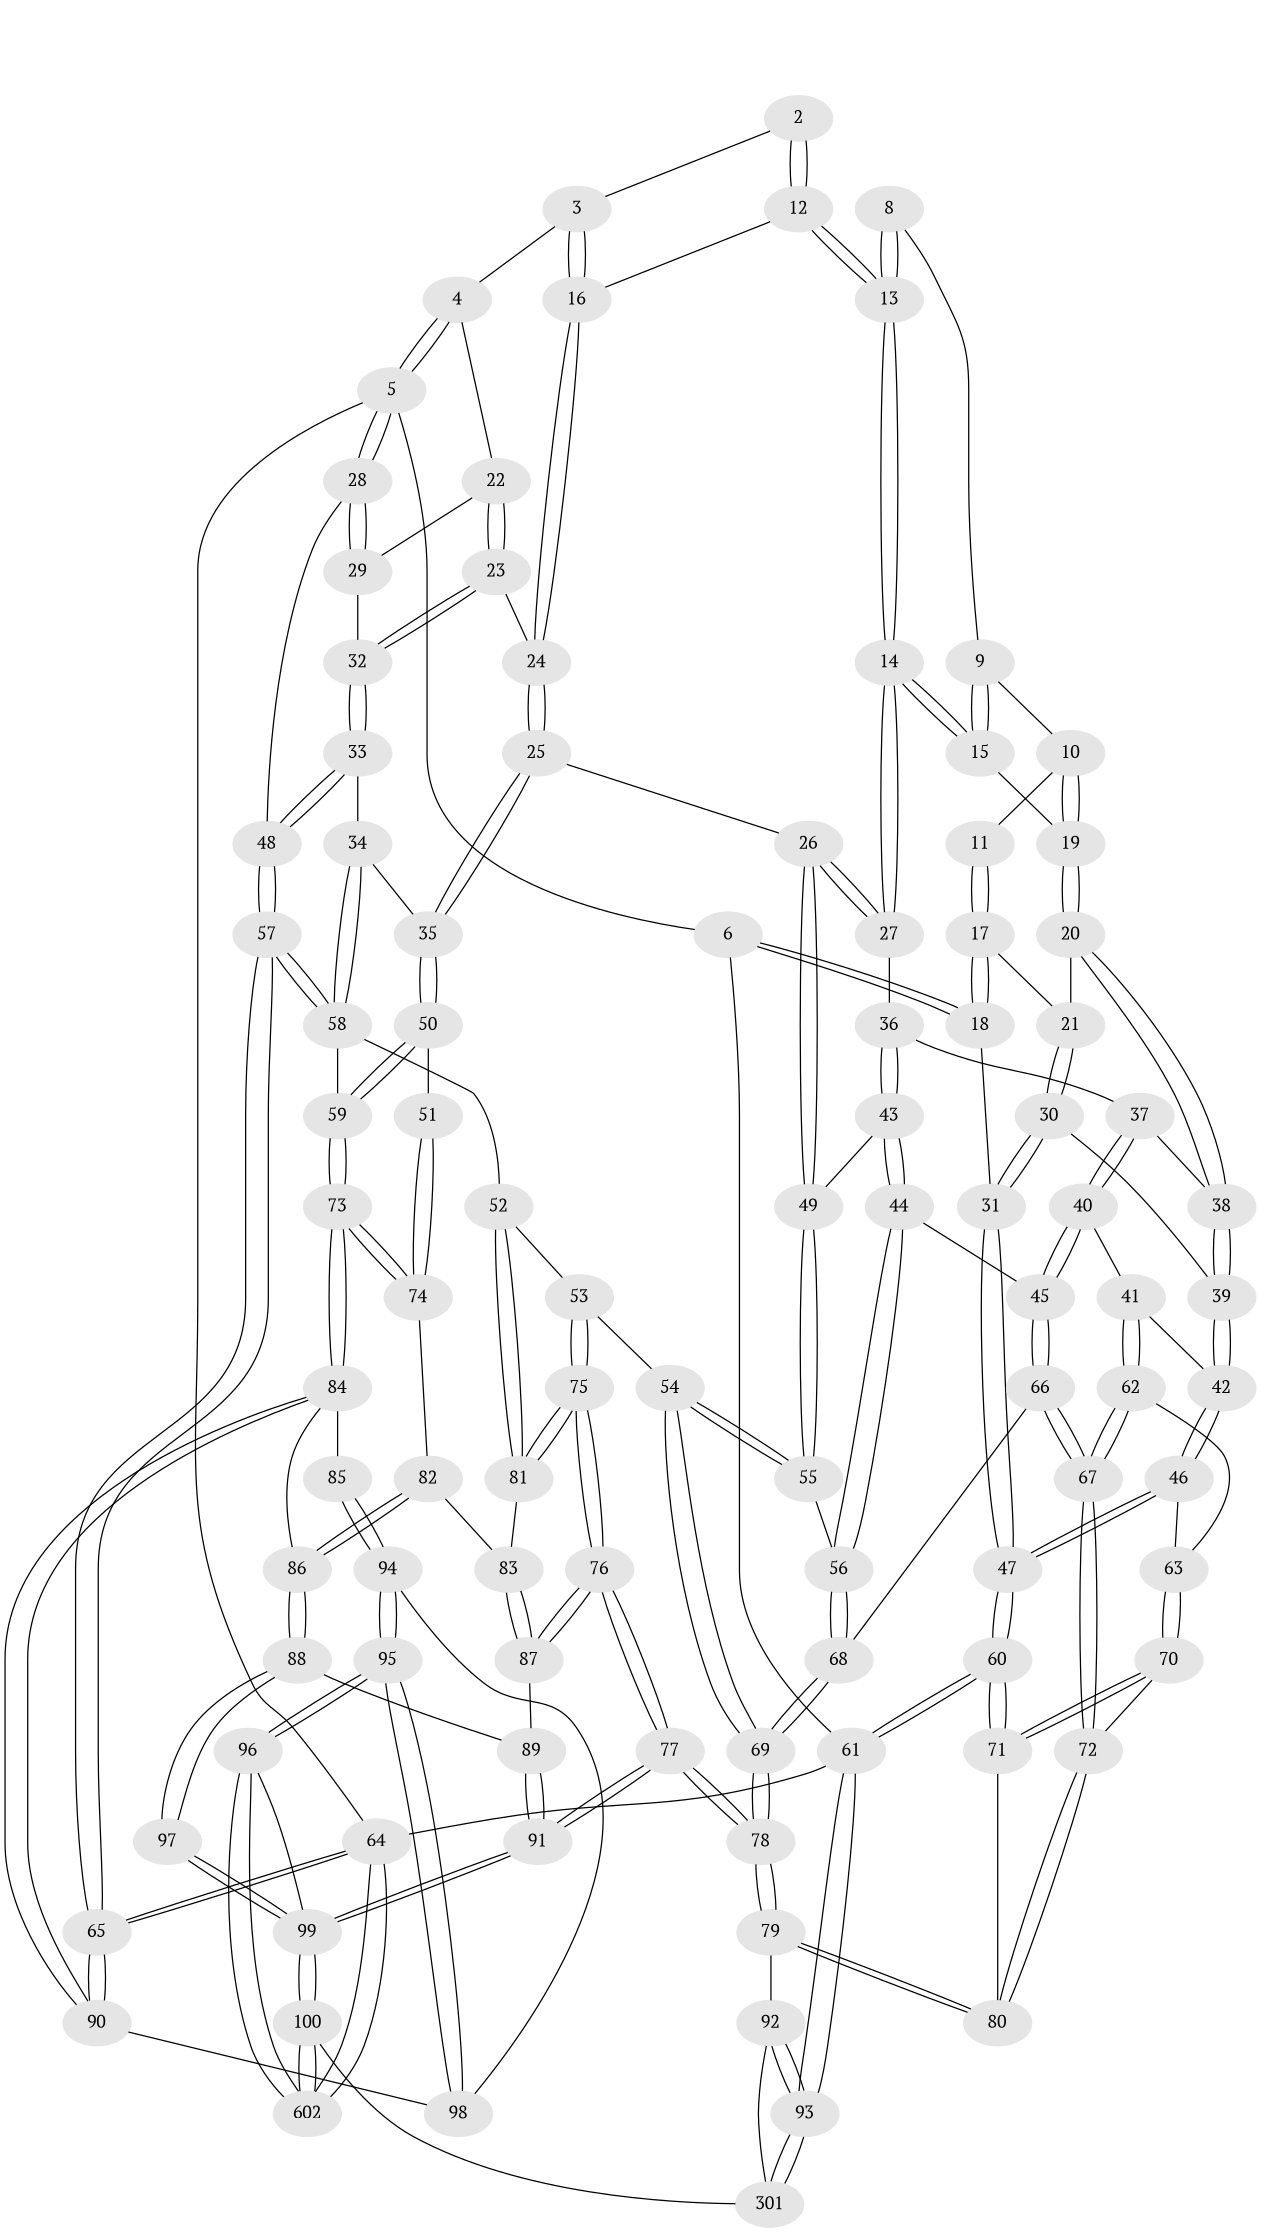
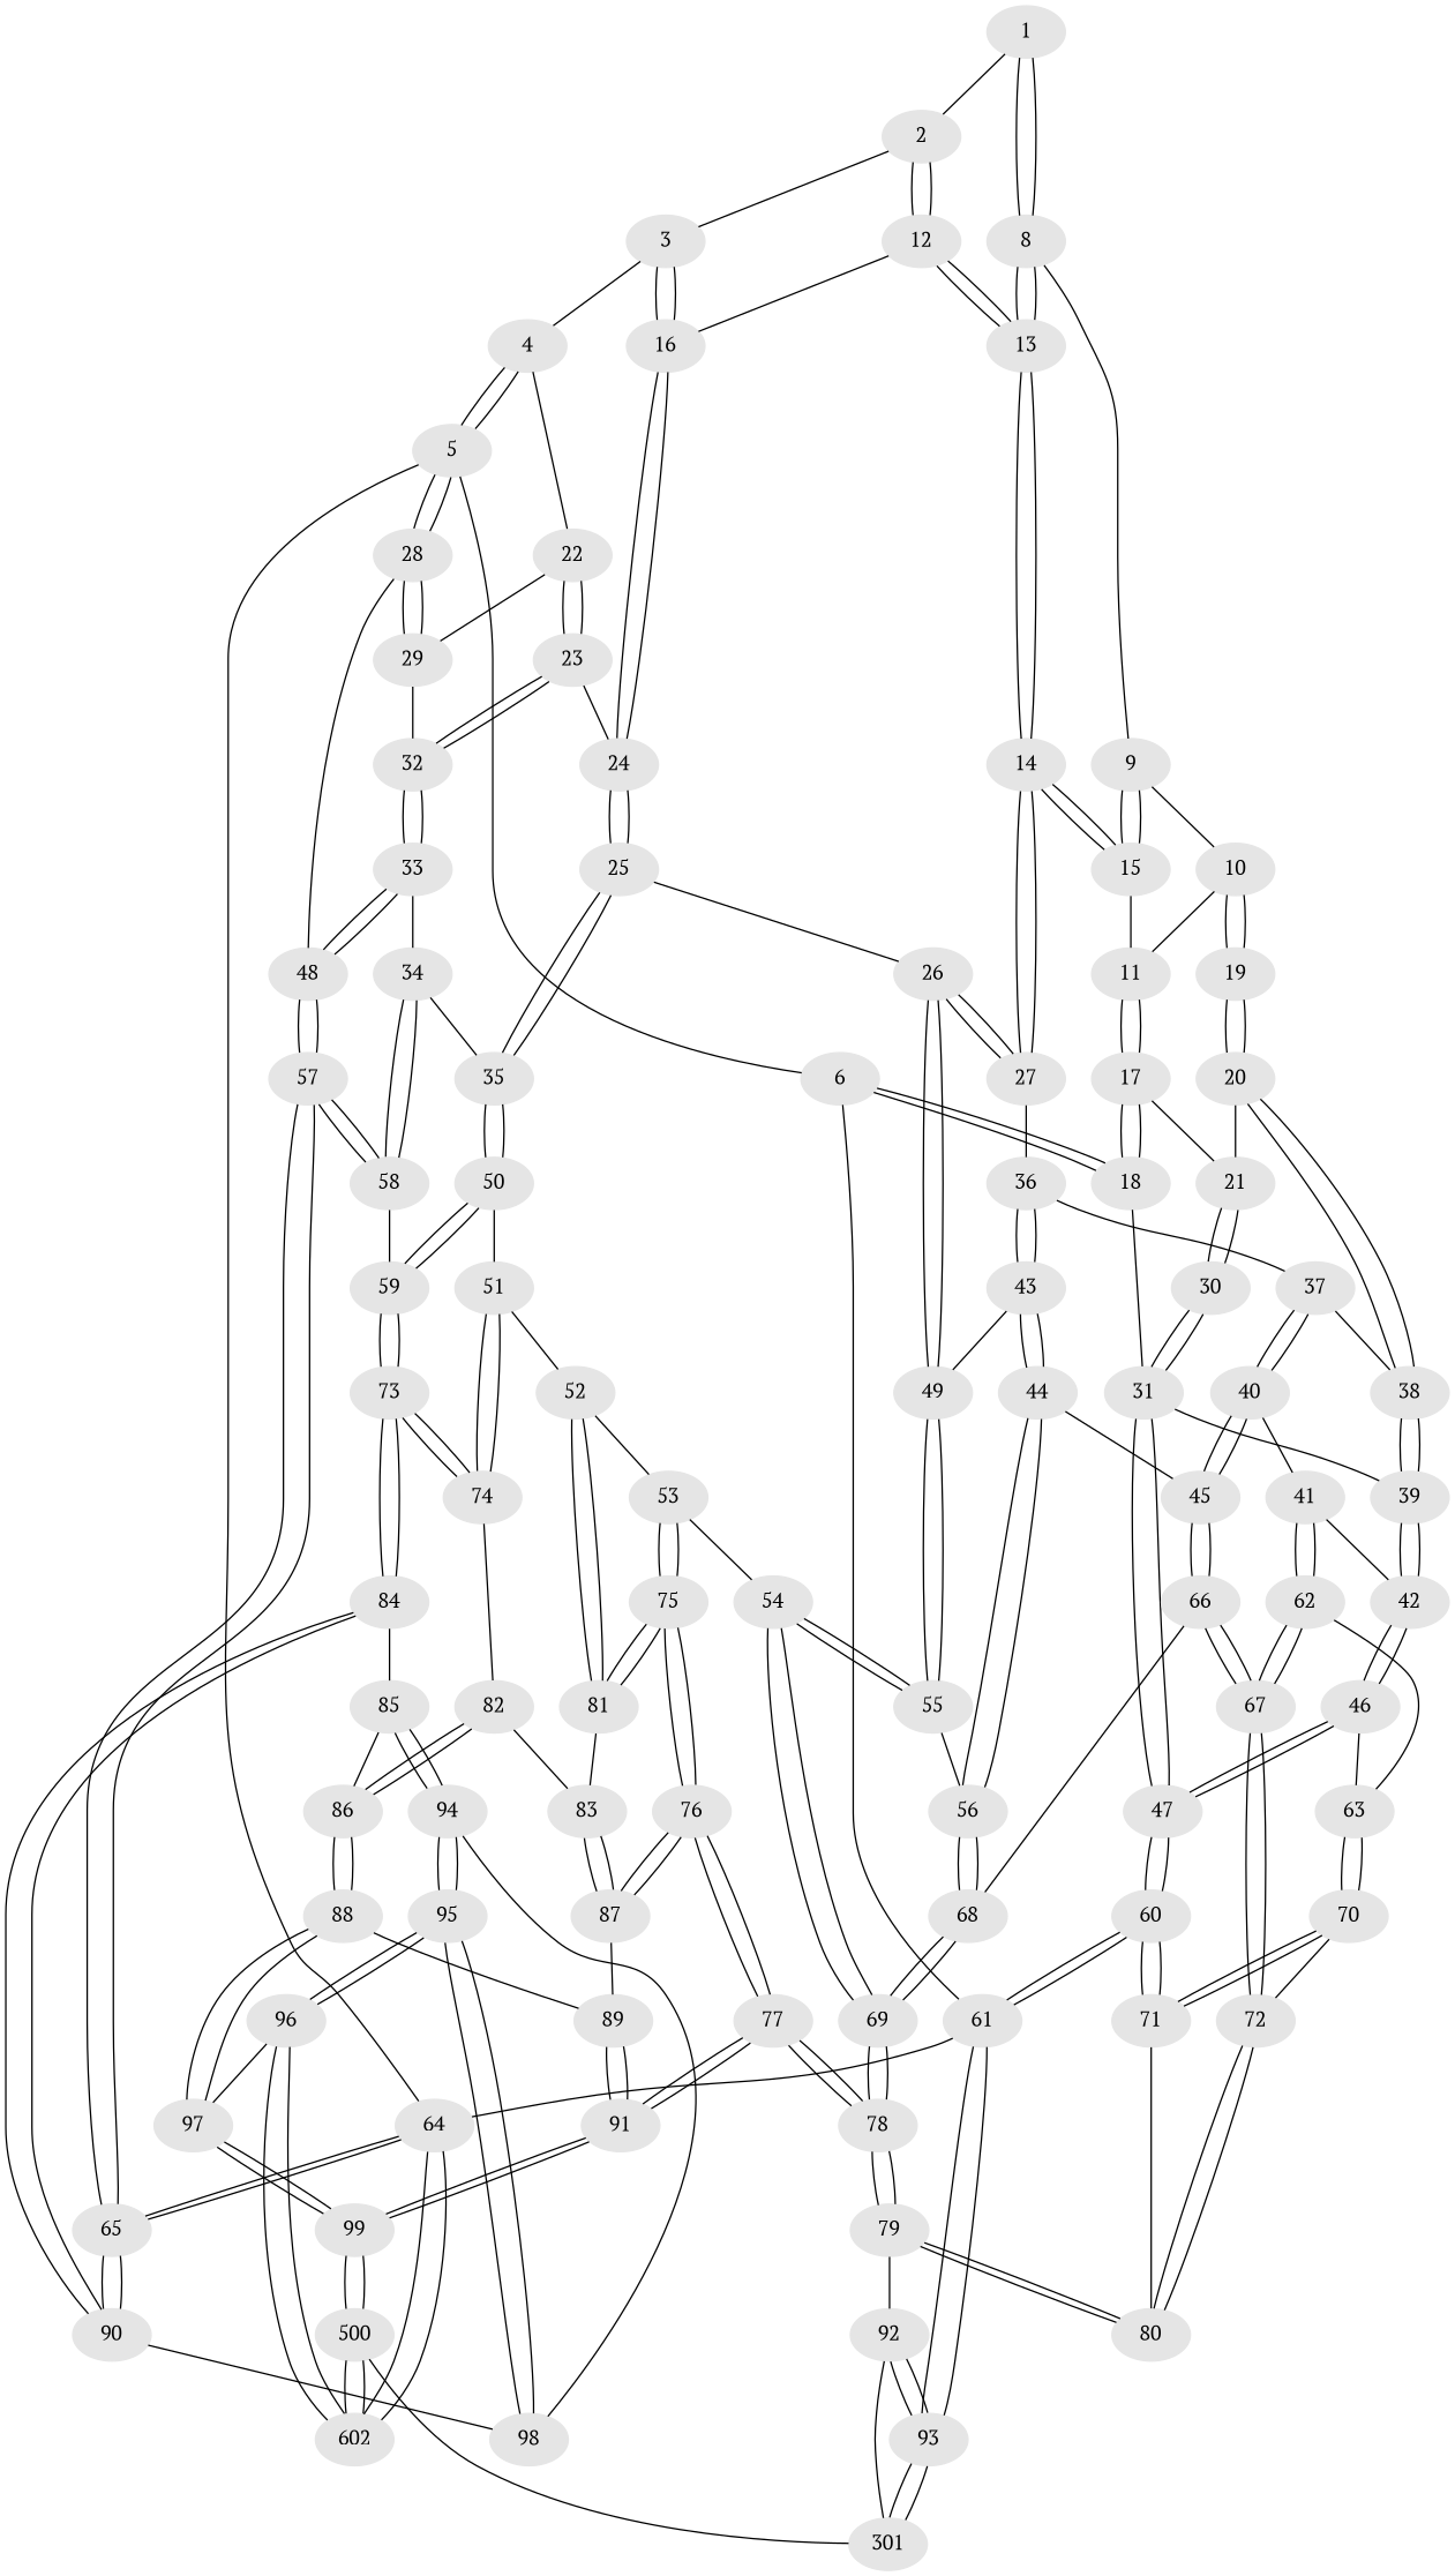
  graph {
    fontname="PT Serif"
    node [color=gray90 fontname="PT Serif" style=filled]
    edge [fontname="PT Serif"]
+   1
    2
    8
    3
    12
    9
    13
    4
    16
    5
    22
    24
    6
    28
    64
    23
    29
    18
    61
    48
    65
    n22 [label=602]
    31
    93
    11
    17
    10
    15
    14
    19
    20
    21
    27
    36
    25
    30
    47
    38
    39
    32
    33
    26
    35
    49
    50
    55
    37
    43
    57
    42
    60
    34
    58
    59
    51
    40
    44
    41
    45
    46
    62
    66
    63
    67
    56
    68
    70
    71
    52
    74
    73
    53
    81
    82
    54
    75
    83
    69
    76
    78
    90
    84
    80
    n84 [label=301]
    72
    98
    79
    85
    86
    77
    87
    91
    89
    99
    92
    88
    94
    95
    97
-   100
+   100 [label=500]
    96
+   1 -- 2
+   1 -- 8
+   1 -- 8
    2 -- 3
    2 -- 12
    2 -- 12
    8 -- 9
    8 -- 13
    8 -- 13
    3 -- 4
    3 -- 16
    3 -- 16
    12 -- 13
    12 -- 13
    12 -- 16
    9 -- 10
    9 -- 15
    9 -- 15
    13 -- 14
    13 -- 14
    4 -- 5
    4 -- 5
    4 -- 22
    16 -- 24
    16 -- 24
    5 -- 6
    5 -- 28
    5 -- 28
    5 -- 64
    22 -- 23
    22 -- 23
    22 -- 29
    24 -- 25
    24 -- 25
    6 -- 18
    6 -- 18
    6 -- 61
    28 -- 29
    28 -- 29
    28 -- 48
    64 -- 65
    64 -- 65
    64 -- n22
    64 -- n22
    23 -- 24
    23 -- 32
    23 -- 32
    29 -- 32
    18 -- 31
    61 -- 64
    61 -- 93
    61 -- 93
    48 -- 57
    48 -- 57
    65 -- 90
    65 -- 90
    31 -- 47
    31 -- 47
    93 -- n84
    93 -- n84
    11 -- 17
    11 -- 17
    17 -- 18
    17 -- 18
    17 -- 21
    10 -- 11
    10 -- 19
    10 -- 19
-   15 -- 19
+   15 -- 11
    14 -- 15
    14 -- 15
    14 -- 27
    14 -- 27
    19 -- 20
    19 -- 20
    20 -- 21
    20 -- 38
    20 -- 38
    21 -- 30
    21 -- 30
    27 -- 36
    36 -- 37
    36 -- 43
    36 -- 43
    25 -- 26
    25 -- 35
    25 -- 35
    30 -- 31
    30 -- 31
-   30 -- 39
+   31 -- 39
    47 -- 60
    47 -- 60
    38 -- 39
    38 -- 39
    39 -- 42
    39 -- 42
    32 -- 33
    32 -- 33
    33 -- 48
    33 -- 48
    33 -- 34
    26 -- 27
    26 -- 27
    26 -- 49
    26 -- 49
    35 -- 50
    35 -- 50
    49 -- 55
    49 -- 55
    50 -- 59
    50 -- 59
    50 -- 51
    55 -- 56
    37 -- 38
    37 -- 40
    37 -- 40
    43 -- 49
    43 -- 44
    43 -- 44
    57 -- 65
    57 -- 65
    57 -- 58
    57 -- 58
    42 -- 46
    42 -- 46
    60 -- 61
    60 -- 61
    60 -- 71
    60 -- 71
    34 -- 35
    34 -- 58
    34 -- 58
    58 -- 59
    59 -- 73
    59 -- 73
-   58 -- 52
+   51 -- 52
    51 -- 74
    51 -- 74
    40 -- 41
    40 -- 45
    40 -- 45
    44 -- 45
    44 -- 56
    44 -- 56
    41 -- 42
    41 -- 62
    41 -- 62
    45 -- 66
    45 -- 66
    46 -- 47
    46 -- 47
    46 -- 63
    62 -- 63
    62 -- 67
    62 -- 67
    66 -- 67
    66 -- 67
    66 -- 68
    63 -- 70
    63 -- 70
    67 -- 72
    67 -- 72
    56 -- 68
    56 -- 68
    68 -- 69
    68 -- 69
    70 -- 71
    70 -- 71
    70 -- 72
    71 -- 80
    52 -- 53
    52 -- 81
    52 -- 81
    74 -- 82
    73 -- 74
    73 -- 74
    73 -- 84
    73 -- 84
    53 -- 54
    53 -- 75
    53 -- 75
    81 -- 83
    82 -- 83
    82 -- 86
    82 -- 86
    54 -- 55
    54 -- 55
    54 -- 69
    54 -- 69
    75 -- 81
    75 -- 81
    75 -- 76
    75 -- 76
    83 -- 87
    83 -- 87
    69 -- 78
    69 -- 78
    76 -- 77
    76 -- 77
    76 -- 87
    76 -- 87
    78 -- 79
    78 -- 79
    90 -- 98
    84 -- 90
    84 -- 90
    84 -- 85
    72 -- 80
    72 -- 80
    79 -- 80
    79 -- 80
    79 -- 92
-   84 -- 86
+   85 -- 86
    85 -- 94
    85 -- 94
    86 -- 88
    86 -- 88
    77 -- 78
    77 -- 78
    77 -- 91
    77 -- 91
    87 -- 89
    91 -- 99
    91 -- 99
    89 -- 91
    89 -- 91
    99 -- 100
    99 -- 100
    92 -- 93
    92 -- 93
    92 -- n84
    88 -- 89
    88 -- 97
    88 -- 97
    94 -- 98
    94 -- 95
    94 -- 95
    95 -- 98
    95 -- 98
    95 -- 96
    95 -- 96
    97 -- 99
    97 -- 99
    100 -- n22
    100 -- n22
    100 -- n84
    96 -- n22
    96 -- n22
-   96 -- 99
+   96 -- 97
  }
